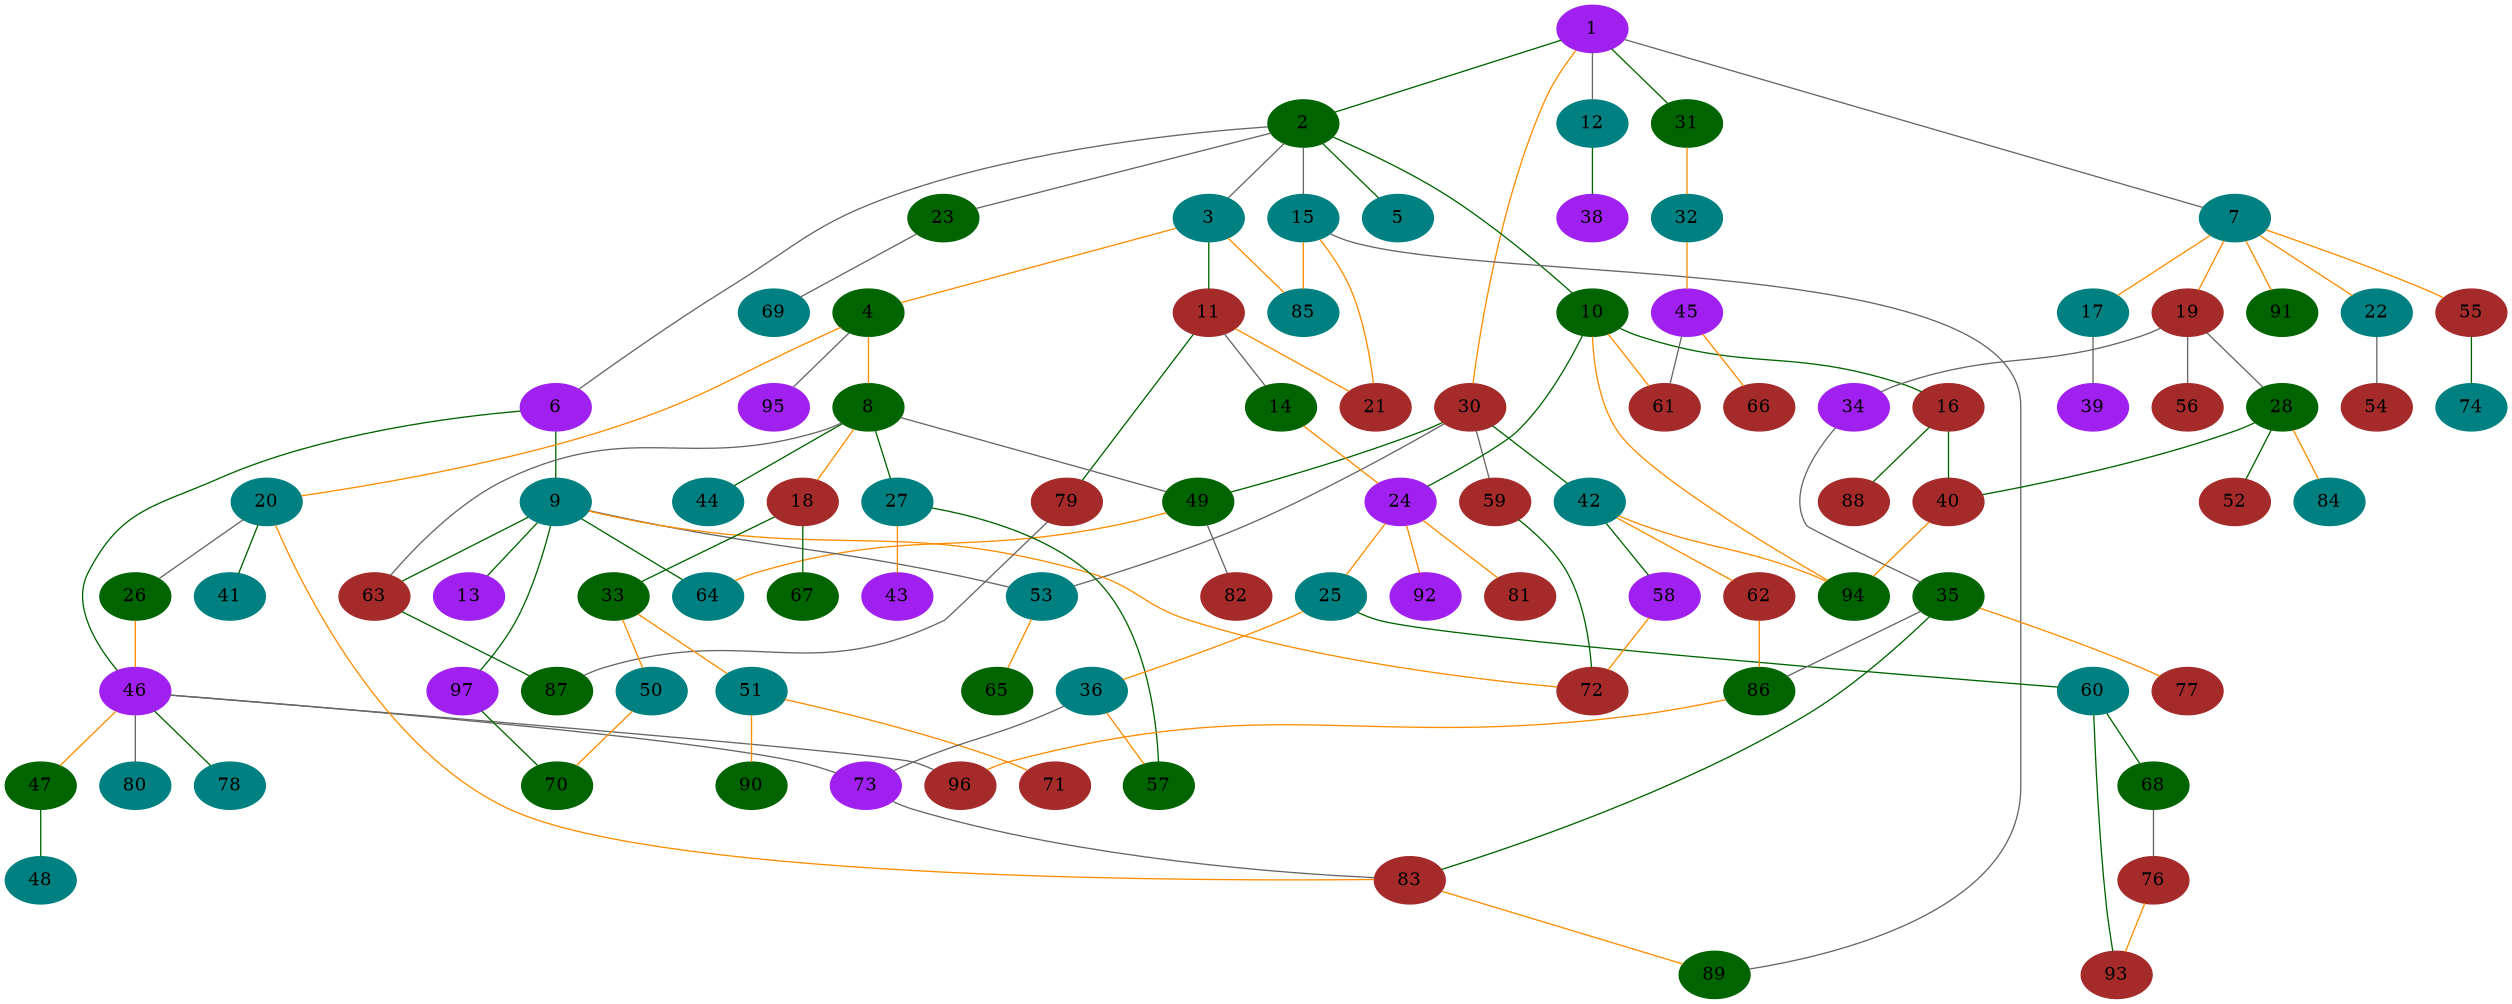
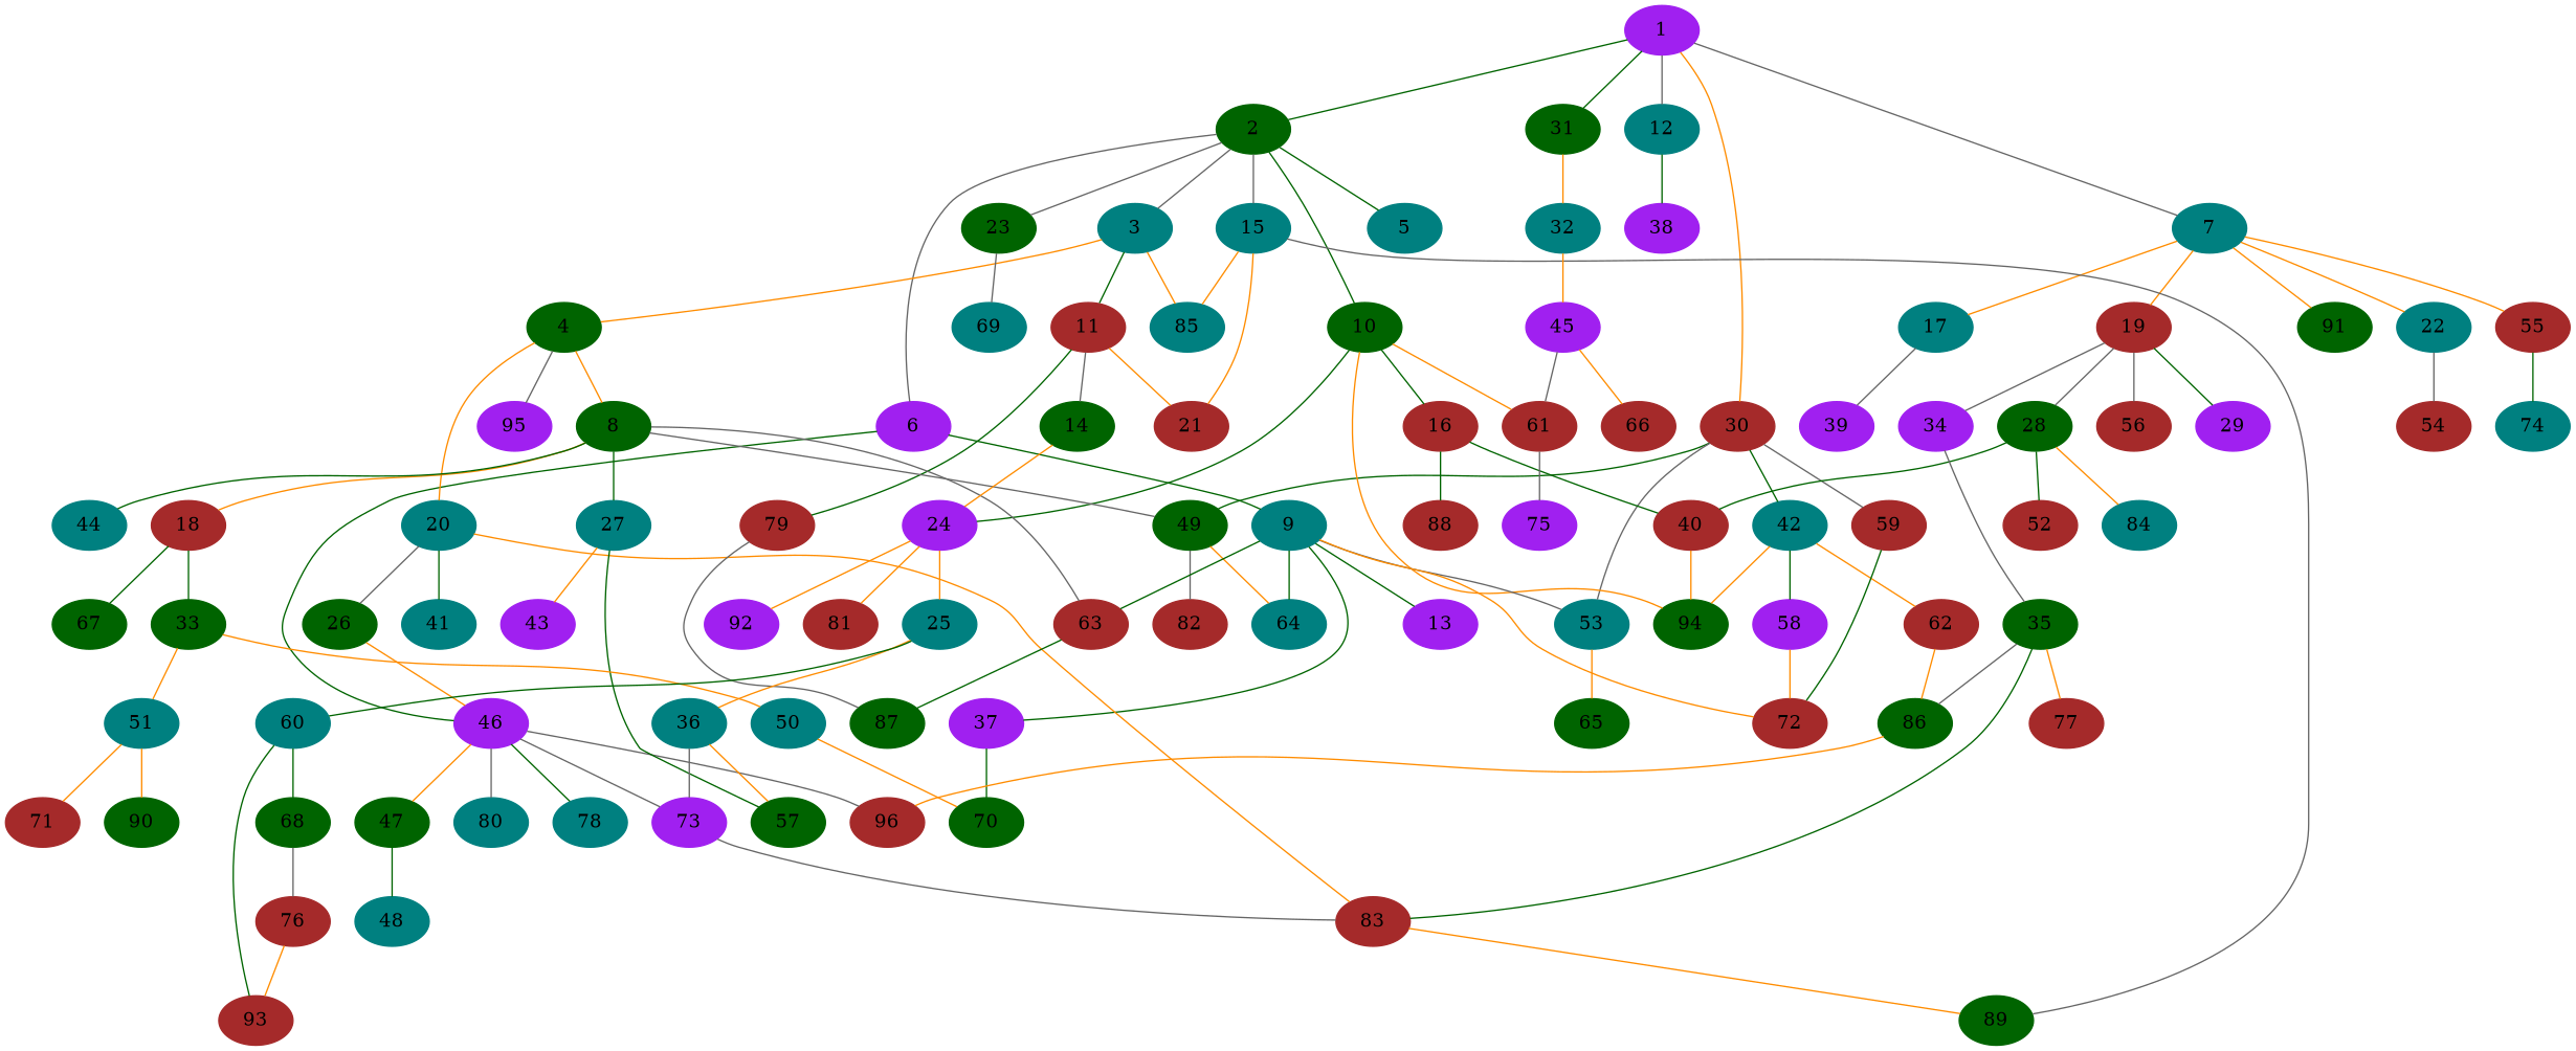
  graph {
    node [color=teal style=filled]
    edge [color=darkorange]
    1 [color=purple]
    2 [color=darkgreen]
    7
    12
    30 [color=brown]
    31 [color=darkgreen]
    3
    5
    6 [color=purple]
    10 [color=darkgreen]
    15
    23 [color=darkgreen]
    17
    19 [color=brown]
    22
    55 [color=brown]
    91 [color=darkgreen]
    38 [color=purple]
    49 [color=darkgreen]
    53
    42
    59 [color=brown]
    32
    4 [color=darkgreen]
    11 [color=brown]
    85
    9
    46 [color=purple]
    16 [color=brown]
    24 [color=purple]
    61 [color=brown]
    94 [color=darkgreen]
    21 [color=brown]
    89 [color=darkgreen]
    69
    8 [color=darkgreen]
    20
    95 [color=purple]
    14 [color=darkgreen]
    79 [color=brown]
    18 [color=brown]
    27
    44
    63 [color=brown]
    26 [color=darkgreen]
    41
    83 [color=brown]
    13 [color=purple]
-   37 [color=purple label=97]
+   37 [color=purple]
    64
    72 [color=brown]
    73 [color=purple]
    47 [color=darkgreen]
    78
    80
    96 [color=brown]
    39 [color=purple]
    28 [color=darkgreen]
+   29 [color=purple]
    34 [color=purple]
    56 [color=brown]
    54 [color=brown]
    74
    33 [color=darkgreen]
    67 [color=darkgreen]
    43 [color=purple]
    57 [color=darkgreen]
    82 [color=brown]
    87 [color=darkgreen]
    70 [color=darkgreen]
    65 [color=darkgreen]
    40 [color=brown]
    88 [color=brown]
    25
    81 [color=brown]
    92 [color=purple]
+   75 [color=purple]
    50
    51
    52 [color=brown]
    84
    35 [color=darkgreen]
    36
    60
    68 [color=darkgreen]
    93 [color=brown]
    58 [color=purple]
    62 [color=brown]
    45 [color=purple]
    66 [color=brown]
    71 [color=brown]
    90 [color=darkgreen]
    77 [color=brown]
    86 [color=darkgreen]
    48
    76 [color=brown]
    1 -- 2 [color=darkgreen]
    1 -- 7 [color=gray40]
    1 -- 12 [color=gray40]
    1 -- 30
    1 -- 31 [color=darkgreen]
    2 -- 3 [color=gray40]
    2 -- 5 [color=darkgreen]
    2 -- 6 [color=gray40]
    2 -- 10 [color=darkgreen]
    2 -- 15 [color=gray40]
    2 -- 23 [color=gray40]
    7 -- 17
    7 -- 19
    7 -- 22
    7 -- 55
    7 -- 91
    12 -- 38 [color=darkgreen]
    30 -- 49 [color=darkgreen]
    30 -- 53 [color=gray40]
    30 -- 42 [color=darkgreen]
    30 -- 59 [color=gray40]
    31 -- 32
    3 -- 4
    3 -- 11 [color=darkgreen]
    3 -- 85
    6 -- 9 [color=darkgreen]
    6 -- 46 [color=darkgreen]
    10 -- 16 [color=darkgreen]
    10 -- 24 [color=darkgreen]
    10 -- 61
    10 -- 94
    15 -- 85
    15 -- 21
    15 -- 89 [color=gray40]
    23 -- 69 [color=gray40]
    17 -- 39 [color=gray40]
    19 -- 28 [color=gray40]
+   19 -- 29 [color=darkgreen]
    19 -- 34 [color=gray40]
    19 -- 56 [color=gray40]
    22 -- 54 [color=gray40]
    55 -- 74 [color=darkgreen]
    49 -- 64
    49 -- 82 [color=gray40]
    53 -- 65
    42 -- 94
    42 -- 58 [color=darkgreen]
    42 -- 62
    59 -- 72 [color=darkgreen]
    32 -- 45
    4 -- 8
    4 -- 20
    4 -- 95 [color=gray40]
    11 -- 21
    11 -- 14 [color=gray40]
    11 -- 79 [color=darkgreen]
    9 -- 53 [color=gray40]
    9 -- 63 [color=darkgreen]
    9 -- 13 [color=darkgreen]
    9 -- 37 [color=darkgreen]
    9 -- 64 [color=darkgreen]
    9 -- 72
    46 -- 73 [color=gray40]
    46 -- 47
    46 -- 78 [color=darkgreen]
    46 -- 80 [color=gray40]
    46 -- 96 [color=gray40]
    16 -- 40 [color=darkgreen]
    16 -- 88 [color=darkgreen]
    24 -- 25
    24 -- 81
    24 -- 92
+   61 -- 75 [color=gray40]
    8 -- 49 [color=gray40]
    8 -- 18
    8 -- 27 [color=darkgreen]
    8 -- 44 [color=darkgreen]
    8 -- 63 [color=gray40]
    20 -- 26 [color=gray40]
    20 -- 41 [color=darkgreen]
    20 -- 83
    14 -- 24
    79 -- 87 [color=gray40]
    18 -- 33 [color=darkgreen]
    18 -- 67 [color=darkgreen]
    27 -- 43
    27 -- 57 [color=darkgreen]
    63 -- 87 [color=darkgreen]
    26 -- 46
    83 -- 89
    37 -- 70 [color=darkgreen]
    73 -- 83 [color=gray40]
    47 -- 48 [color=darkgreen]
    28 -- 40 [color=darkgreen]
    28 -- 52 [color=darkgreen]
    28 -- 84
    34 -- 35 [color=gray40]
    33 -- 50
    33 -- 51
    40 -- 94
    25 -- 36
    25 -- 60 [color=darkgreen]
    50 -- 70
    51 -- 71
    51 -- 90
    35 -- 83 [color=darkgreen]
    35 -- 77
    35 -- 86 [color=gray40]
    36 -- 73 [color=gray40]
    36 -- 57
    60 -- 68 [color=darkgreen]
    60 -- 93 [color=darkgreen]
    68 -- 76 [color=gray40]
    58 -- 72
    62 -- 86
    45 -- 61 [color=gray40]
    45 -- 66
    86 -- 96
    76 -- 93
  }
